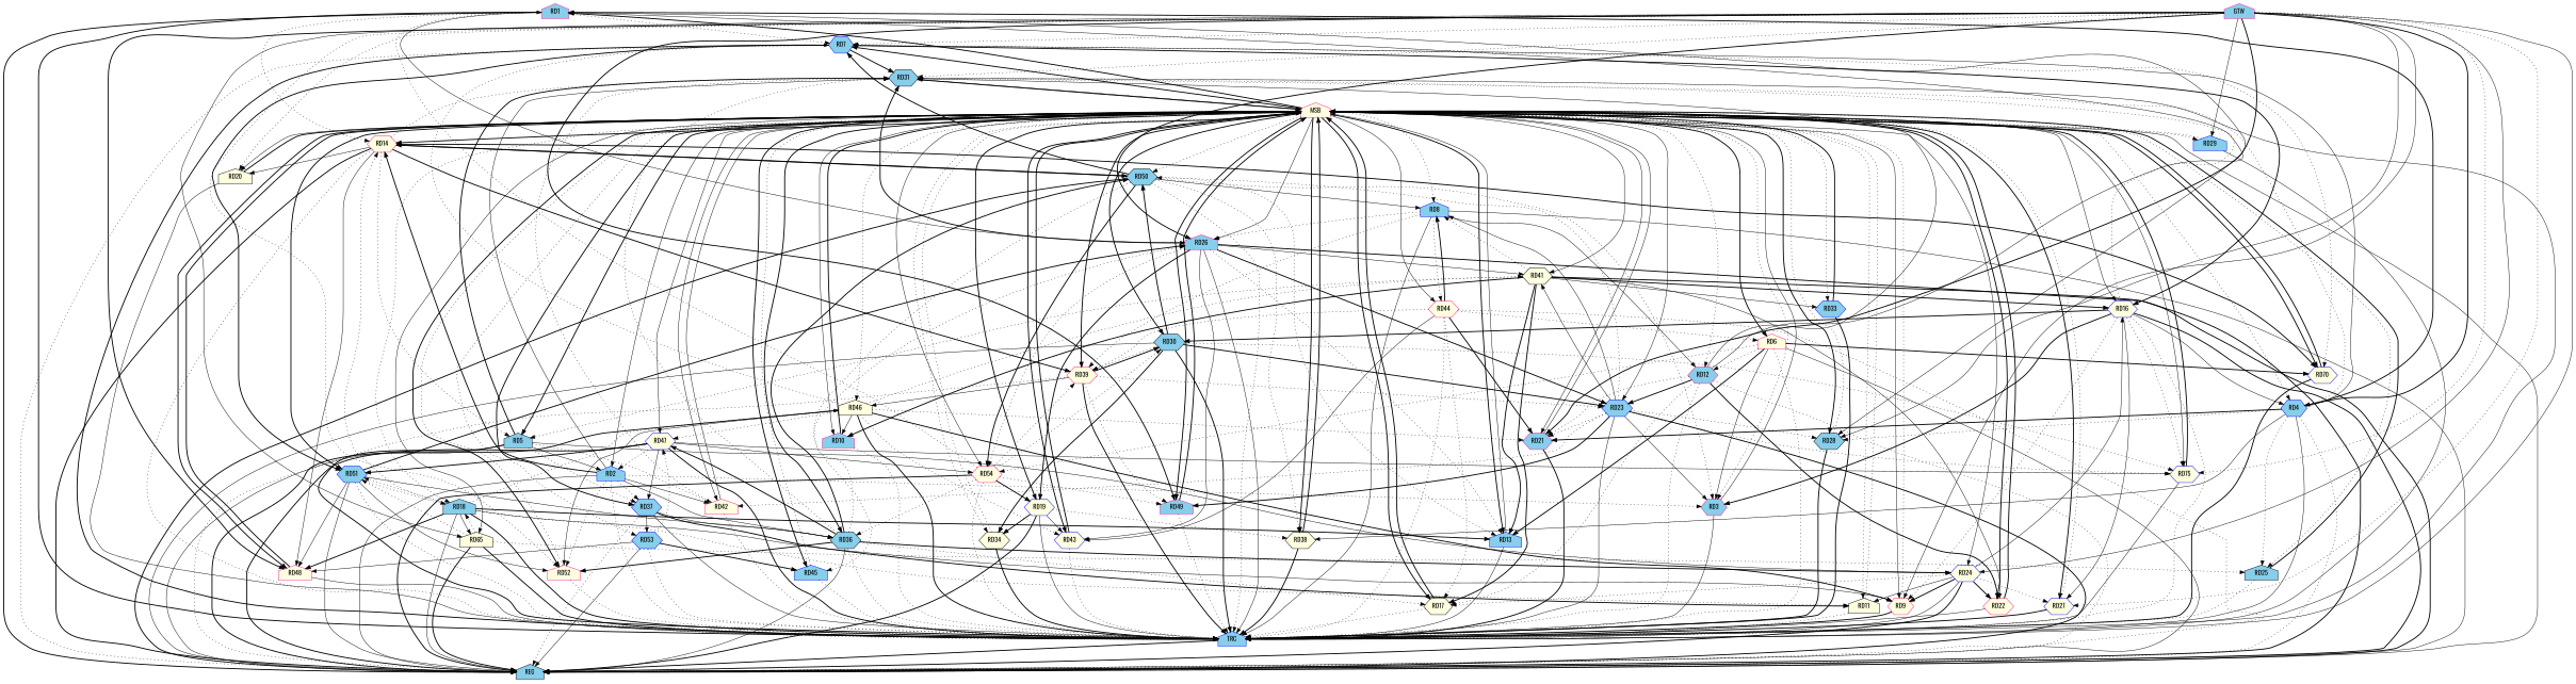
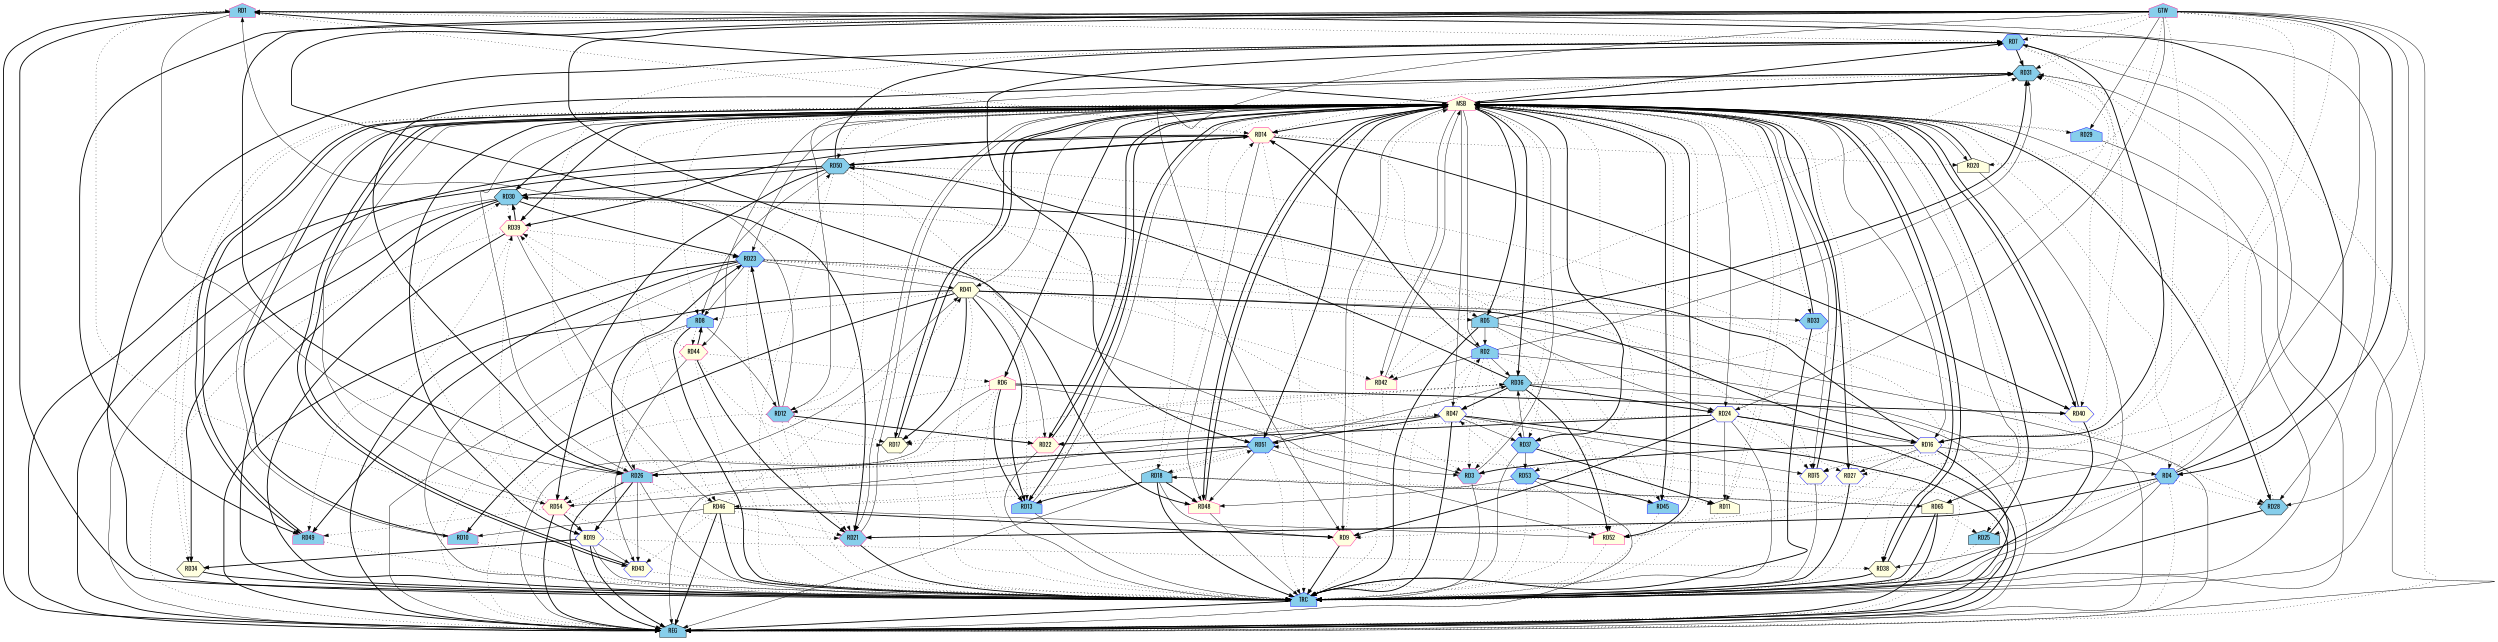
  strict digraph {
    fontname=Oswald
    node [color=blue fillcolor=skyblue fontname=Oswald shape=hexagon style=filled]
    edge [fontname=Oswald style=dotted]
    n1 [color=deeppink label=RD1 shape=house]
    n2 [label=RD7]
    n3 [color=deeppink fillcolor=lightyellow label=RD14]
    n4 [color=deeppink label=RD26 shape=house]
    n5 [color=black label=RD28]
    n6 [color=black label=REG shape=house]
    n7 [label=TRC shape=house]
    n8 [color=black label=RD31]
-   n9 [fillcolor=lightyellow label=RD70]
+   n9 [fillcolor=lightyellow label=RD40]
    n10 [fillcolor=lightyellow label=RD16]
    n11 [label=RD51]
    n12 [color=black label=RD5 shape=house]
    n13 [color=deeppink fillcolor=lightyellow label=RD39]
    n14 [color=black fillcolor=lightyellow label=RD20 shape=house]
    n15 [color=deeppink fillcolor=lightyellow label=RD48 shape=house]
    n16 [color=black label=RD50]
    n17 [label=RD13 shape=house]
    n18 [color=deeppink fillcolor=lightyellow label=RD54]
    n19 [label=RD23]
    n20 [fillcolor=lightyellow label=RD19]
    n21 [fillcolor=lightyellow label=RD43]
    n22 [color=black fillcolor=lightyellow label=RD41]
    n23 [color=deeppink fillcolor=lightyellow label=MSB shape=house]
    n24 [label=RD2 shape=house]
    n25 [color=deeppink label=RD3]
    n26 [color=black label=RD36]
    n27 [label=RD37]
    n28 [color=deeppink fillcolor=lightyellow label=RD42 shape=house]
    n29 [color=deeppink fillcolor=lightyellow label=RD52 shape=house]
    n30 [fillcolor=lightyellow label=RD24]
    n31 [color=black fillcolor=lightyellow label=RD17]
    n32 [fillcolor=lightyellow label=RD47]
    n33 [color=black fillcolor=lightyellow label=RD11 shape=house]
    n34 [label=RD53]
    n35 [label=RD4]
    n36 [color=deeppink label=RD21]
    n37 [color=black label=RD25 shape=house]
    n38 [color=black fillcolor=lightyellow label=RD38]
    n39 [color=deeppink fillcolor=lightyellow label=RD6 shape=house]
    n40 [color=deeppink label=RD12]
    n41 [label=RD8 shape=house]
    n42 [color=deeppink fillcolor=lightyellow label=RD44]
    n43 [color=deeppink fillcolor=lightyellow label=RD9]
    n44 [color=deeppink label=RD10 shape=house]
    n45 [color=deeppink fillcolor=lightyellow label=RD22]
    n46 [color=black fillcolor=lightyellow label=RD65 shape=house]
    n47 [color=black label=RD18 shape=house]
    n48 [fillcolor=lightyellow label=RD27]
    n49 [color=black label=RD30]
    n50 [fillcolor=lightyellow label=RD75]
    n51 [color=black fillcolor=lightyellow label=RD46 shape=house]
    n52 [color=black fillcolor=lightyellow label=RD34]
    n53 [color=deeppink label=RD49 shape=house]
    n54 [label=RD29 shape=house]
    n55 [label=RD33]
    n56 [label=RD45 shape=house]
    n57 [color=deeppink label=GTW shape=house]
    n1 -> n2
    n1 -> n3
    n1 -> n4 [style=solid]
    n1 -> n5 [style=solid]
    n1 -> n6 [style=bold]
    n1 -> n7 [style=bold]
    n2 -> n6
    n2 -> n7 [style=bold]
    n2 -> n8 [style=bold]
    n2 -> n9
    n2 -> n10 [style=bold]
    n2 -> n11 [style=bold]
    n3 -> n6 [style=bold]
    n3 -> n7
    n3 -> n8
    n3 -> n9 [style=bold]
    n3 -> n12
    n3 -> n13 [style=bold]
-   n3 -> n14 [style=solid]
+   n3 -> n14
    n3 -> n15 [style=solid]
    n3 -> n16 [style=bold]
    n4 -> n6 [style=bold]
    n4 -> n7 [style=solid]
    n4 -> n8 [style=bold]
-   n4 -> n17
+   n4 -> n36
    n4 -> n18
    n4 -> n19 [style=bold]
    n4 -> n20 [style=bold]
    n4 -> n21 [style=solid]
    n4 -> n22 [style=solid]
    n5 -> n7 [style=bold]
    n5 -> n23
    n7 -> n6 [style=bold]
    n8 -> n7 [style=solid]
    n8 -> n23 [style=bold]
    n9 -> n7 [style=bold]
    n9 -> n23 [style=bold]
    n10 -> n6 [style=bold]
    n10 -> n7
    n10 -> n8
    n10 -> n25 [style=bold]
    n10 -> n35 [style=solid]
    n10 -> n43
    n10 -> n48 [style=solid]
    n10 -> n49 [style=bold]
    n10 -> n50
    n11 -> n4 [style=bold]
    n11 -> n6 [style=solid]
    n11 -> n7
    n11 -> n15 [style=solid]
    n11 -> n26 [style=solid]
    n11 -> n29 [style=solid]
    n11 -> n47
    n12 -> n6 [style=solid]
    n12 -> n7 [style=bold]
    n12 -> n8 [style=bold]
    n12 -> n24 [style=solid]
    n12 -> n27
    n12 -> n28
    n12 -> n30 [style=solid]
    n13 -> n6
    n13 -> n7 [style=bold]
    n13 -> n19
    n13 -> n49 [style=bold]
    n13 -> n51 [style=solid]
    n13 -> n53
    n14 -> n7 [style=solid]
    n14 -> n23 [style=bold]
    n15 -> n7 [style=solid]
    n15 -> n23 [style=bold]
    n16 -> n2 [style=bold]
    n16 -> n3 [style=bold]
    n16 -> n6 [style=bold]
    n16 -> n7
    n16 -> n17
    n16 -> n18 [style=bold]
    n16 -> n25
    n16 -> n38
    n16 -> n41 [style=solid]
-   n49 -> n16 [style=bold]
+   n16 -> n49 [style=bold]
    n16 -> n56
    n17 -> n7 [style=solid]
    n17 -> n23 [style=solid]
    n18 -> n1
    n18 -> n6 [style=bold]
    n18 -> n7
    n18 -> n13
    n18 -> n20 [style=bold]
    n18 -> n26
    n18 -> n49
    n18 -> n53
    n19 -> n5
    n19 -> n6 [style=bold]
    n19 -> n7 [style=solid]
    n19 -> n16
    n19 -> n22 [style=solid]
    n19 -> n25 [style=solid]
    n19 -> n28
    n19 -> n36
    n19 -> n41 [style=solid]
    n19 -> n50
    n19 -> n53 [style=bold]
    n20 -> n6 [style=bold]
    n20 -> n7 [style=solid]
    n20 -> n21 [style=solid]
    n20 -> n38
    n20 -> n52 [style=bold]
    n21 -> n7
    n21 -> n23 [style=bold]
    n22 -> n6 [style=bold]
+   n22 -> n7
    n22 -> n10 [style=bold]
    n22 -> n12
    n22 -> n17 [style=bold]
    n22 -> n31 [style=bold]
    n22 -> n41
    n22 -> n44 [style=bold]
    n22 -> n45 [style=solid]
    n22 -> n55 [style=solid]
    n23 -> n1 [style=bold]
    n23 -> n2 [style=bold]
    n23 -> n3 [style=bold]
    n23 -> n4 [style=solid]
    n23 -> n5 [style=bold]
    n23 -> n6 [style=solid]
    n23 -> n8 [style=solid]
    n23 -> n9 [style=bold]
    n23 -> n10 [style=solid]
    n23 -> n11 [style=bold]
    n23 -> n12 [style=bold]
    n23 -> n13 [style=bold]
    n23 -> n14 [style=solid]
    n23 -> n15 [style=bold]
    n23 -> n16
    n23 -> n17 [style=bold]
    n23 -> n18 [style=solid]
    n23 -> n19 [style=solid]
    n23 -> n20 [style=bold]
    n23 -> n21 [style=bold]
    n23 -> n22 [style=solid]
    n23 -> n24 [style=solid]
    n23 -> n25
    n23 -> n26 [style=bold]
    n23 -> n27 [style=bold]
    n23 -> n28 [style=solid]
    n23 -> n29 [style=bold]
    n23 -> n30 [style=solid]
    n23 -> n31 [style=bold]
    n23 -> n32 [style=solid]
    n23 -> n33
    n23 -> n34
    n23 -> n35
    n23 -> n36 [style=solid]
    n23 -> n37
    n23 -> n38 [style=bold]
    n23 -> n39 [style=bold]
    n23 -> n40
    n23 -> n41
    n23 -> n42 [style=solid]
    n23 -> n43 [style=solid]
    n23 -> n44 [style=solid]
    n23 -> n45 [style=bold]
    n23 -> n46 [style=solid]
    n23 -> n47
    n23 -> n48 [style=bold]
    n23 -> n49 [style=bold]
    n23 -> n50 [style=solid]
    n23 -> n51
    n23 -> n52
    n23 -> n53 [style=bold]
    n23 -> n54
    n23 -> n55
    n23 -> n56 [style=bold]
    n24 -> n3 [style=bold]
    n24 -> n6 [style=solid]
    n24 -> n7
    n24 -> n8 [style=solid]
    n24 -> n25
    n24 -> n26 [style=solid]
    n24 -> n27
    n24 -> n28 [style=solid]
    n24 -> n29
    n25 -> n7 [style=solid]
    n25 -> n23 [style=solid]
    n26 -> n4
    n26 -> n6 [style=solid]
    n26 -> n7
    n26 -> n8
    n26 -> n16 [style=bold]
    n26 -> n29 [style=bold]
    n26 -> n30 [style=bold]
    n26 -> n31
    n26 -> n32 [style=bold]
    n27 -> n6
    n27 -> n7 [style=solid]
    n27 -> n26 [style=solid]
    n27 -> n33 [style=bold]
    n27 -> n34 [style=solid]
    n28 -> n7
    n28 -> n8
    n28 -> n23 [style=solid]
    n29 -> n7
    n29 -> n23
    n30 -> n6 [style=bold]
    n30 -> n7 [style=solid]
    n30 -> n10 [style=solid]
    n30 -> n31
    n30 -> n33 [style=solid]
    n30 -> n43 [style=bold]
    n30 -> n45 [style=bold]
    n30 -> n48
    n31 -> n7
    n31 -> n23 [style=bold]
    n32 -> n6 [style=bold]
    n32 -> n7 [style=bold]
    n32 -> n11 [style=bold]
    n32 -> n18 [style=solid]
    n32 -> n24
    n32 -> n27 [style=solid]
    n32 -> n50 [style=solid]
    n33 -> n7
    n33 -> n23
    n34 -> n6 [style=solid]
    n34 -> n7
    n34 -> n15 [style=solid]
    n34 -> n32
    n34 -> n56 [style=bold]
    n35 -> n1 [style=bold]
    n35 -> n2 [style=solid]
    n35 -> n5
    n35 -> n6
    n35 -> n7 [style=solid]
    n35 -> n8
    n35 -> n36 [style=bold]
    n35 -> n37
    n35 -> n38 [style=solid]
    n36 -> n7 [style=bold]
    n36 -> n23 [style=solid]
    n37 -> n7
    n37 -> n23 [style=bold]
    n38 -> n7 [style=bold]
    n38 -> n23 [style=bold]
    n39 -> n6 [style=solid]
    n39 -> n7
    n39 -> n9 [style=bold]
    n39 -> n17 [style=bold]
    n39 -> n18
    n39 -> n25 [style=solid]
    n39 -> n40
    n40 -> n1 [style=solid]
    n40 -> n6
    n40 -> n7
    n40 -> n8 [style=solid]
    n40 -> n19 [style=bold]
    n40 -> n31
    n40 -> n36
    n40 -> n45 [style=bold]
    n41 -> n4
    n41 -> n6 [style=solid]
-   n41 -> n7 [style=solid]
+   n41 -> n7 [style=bold]
    n41 -> n13
    n41 -> n40 [style=solid]
    n41 -> n42
    n42 -> n6
    n42 -> n7
    n42 -> n13
    n42 -> n21 [style=solid]
    n42 -> n31
    n42 -> n36 [style=bold]
    n42 -> n39
    n42 -> n41 [style=bold]
    n43 -> n7 [style=bold]
    n43 -> n23
    n44 -> n7
    n44 -> n23 [style=bold]
    n45 -> n7 [style=solid]
    n45 -> n23 [style=bold]
    n46 -> n6 [style=bold]
    n46 -> n7 [style=bold]
    n46 -> n11
    n46 -> n37
    n46 -> n47
    n47 -> n3
    n47 -> n6 [style=solid]
    n47 -> n7 [style=bold]
    n47 -> n11
    n47 -> n15 [style=bold]
    n47 -> n17 [style=bold]
    n47 -> n33
    n47 -> n43 [style=solid]
    n47 -> n46 [style=solid]
    n47 -> n51
    n48 -> n7 [style=bold]
    n48 -> n23
    n49 -> n6 [style=solid]
    n49 -> n7 [style=bold]
    n49 -> n13
    n49 -> n19 [style=bold]
    n49 -> n50
    n49 -> n52 [style=bold]
    n50 -> n7 [style=solid]
    n50 -> n23 [style=bold]
    n51 -> n2
    n51 -> n6 [style=bold]
    n51 -> n7 [style=bold]
    n51 -> n21
    n51 -> n22
    n51 -> n29 [style=solid]
    n51 -> n32
    n51 -> n36
    n51 -> n43 [style=bold]
    n51 -> n44 [style=solid]
    n52 -> n7 [style=bold]
    n52 -> n23
    n53 -> n7
    n53 -> n23 [style=bold]
    n54 -> n7 [style=solid]
    n54 -> n23
    n55 -> n7 [style=bold]
    n55 -> n23 [style=bold]
    n56 -> n7
    n56 -> n23
    n57 -> n2
    n57 -> n4 [style=bold]
    n57 -> n5 [style=solid]
    n57 -> n7 [style=solid]
    n57 -> n8
    n57 -> n14
    n57 -> n15 [style=bold]
    n57 -> n29
    n57 -> n30 [style=solid]
    n57 -> n35 [style=bold]
    n57 -> n36 [style=bold]
    n57 -> n43 [style=solid]
    n57 -> n46 [style=solid]
    n57 -> n48
    n57 -> n50
    n57 -> n53 [style=bold]
    n57 -> n54 [style=solid]
  }
